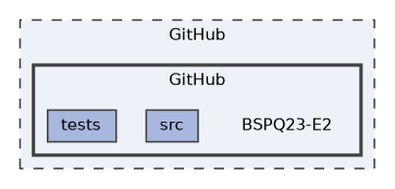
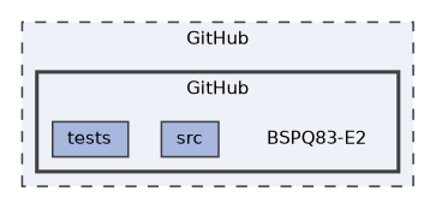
  digraph {
    compound=true
    node [fontname=Helvetica fontsize=10 shape=box color=grey25 fillcolor="#a7b7de" style=filled]
-   n1 [height=0.2 label="BSPQ23-E2" shape=plaintext width=0.4 color="" fillcolor="" style=""]
+   n1 [height=0.2 label="BSPQ83-E2" shape=plaintext width=0.4 color="" fillcolor="" style=""]
    n2 [height=0.2 label=src width=0.4]
    n3 [height=0.2 label=tests width=0.4]
    subgraph cluster_1 {
      bgcolor="#eef1f8"
      fontname=Helvetica
      fontsize=10
      label=GitHub
      pencolor=grey25
      style="filled,dashed"
      subgraph cluster_2 {
        bgcolor="#eef1f8"
        fontname=Helvetica
        fontsize=10
        pencolor=grey25
        style="filled,bold"
        n1
        n2
        n3
      }
    }
  }
